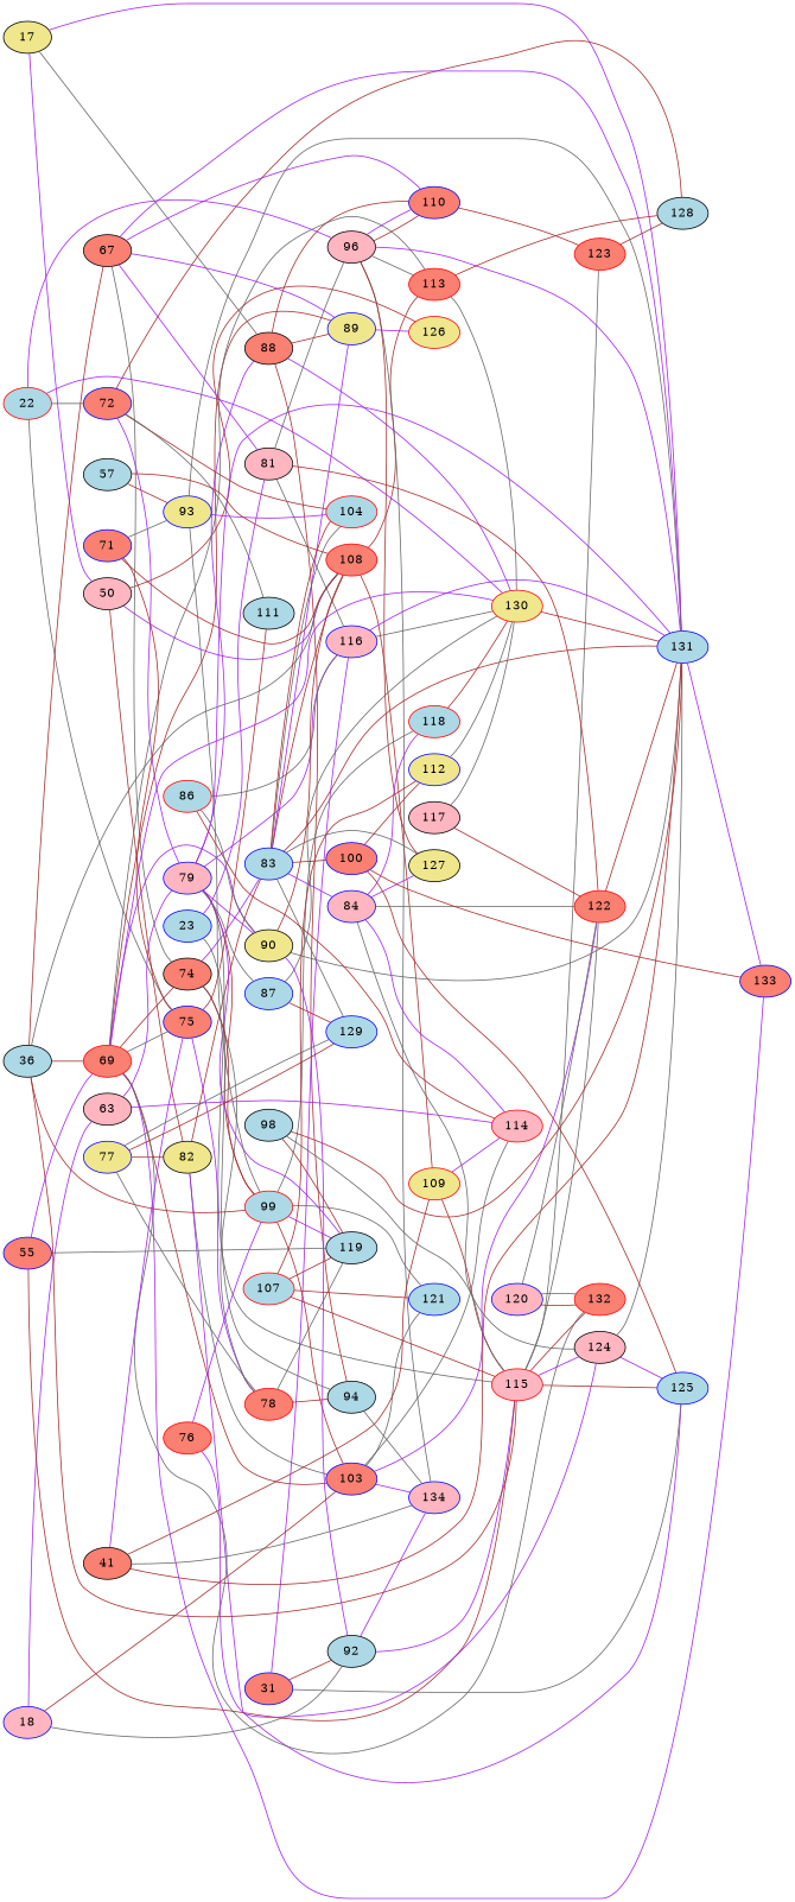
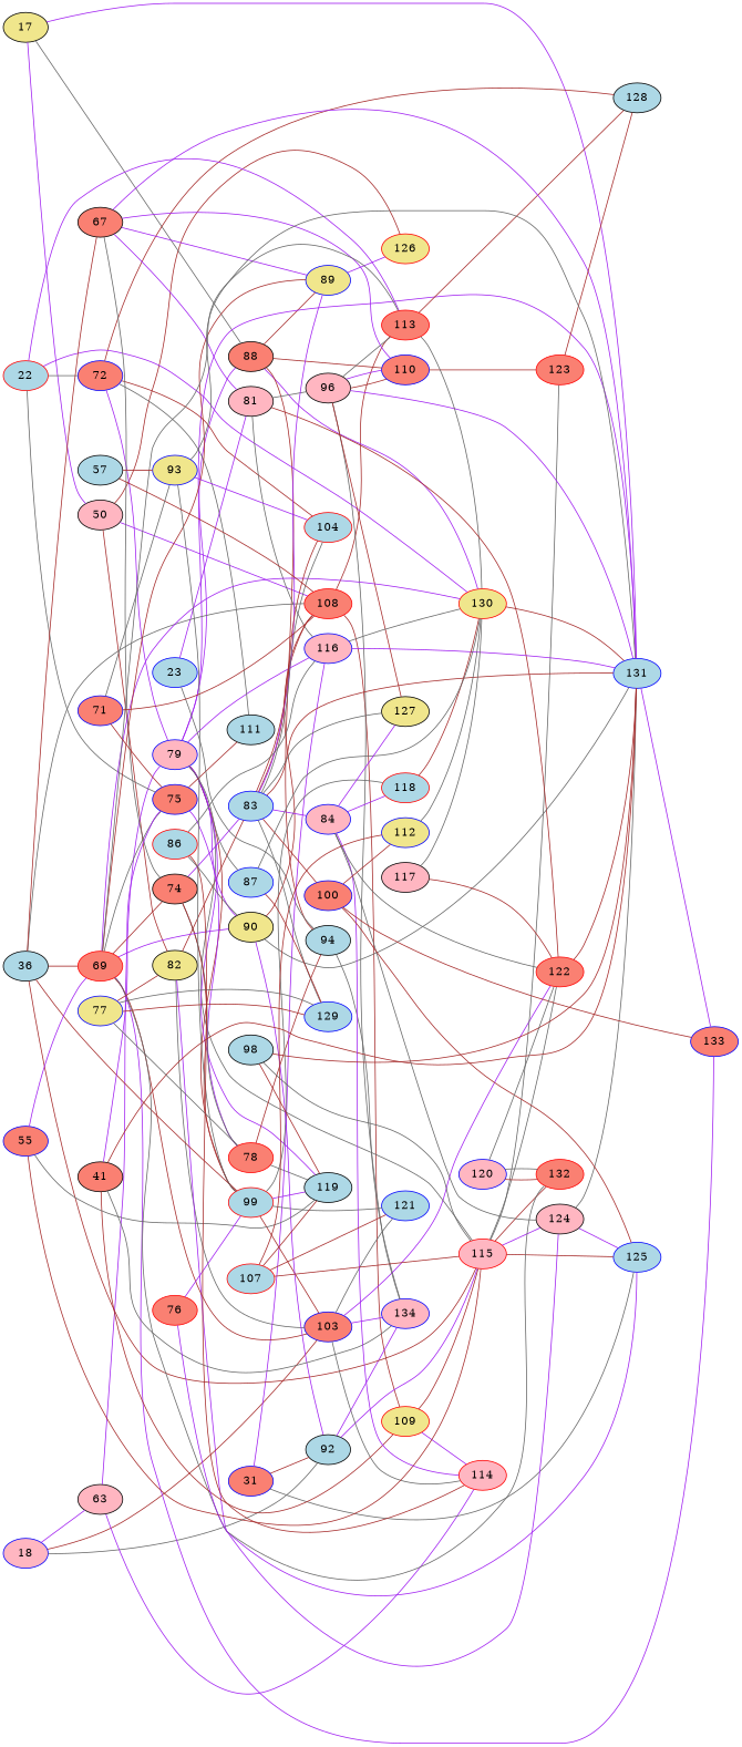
  graph {
    rankdir=LR
    node [color=blue fillcolor=salmon style=filled]
    edge [color=brown]
    50 [color=black fillcolor=lightpink super="+34"]
    108 [color=red super="+38"]
    82 [color=black fillcolor=khaki super="+30"]
    126 [color=red fillcolor=khaki]
    17 [color=black fillcolor=khaki]
    88 [color=black super="+85"]
    131 [fillcolor=lightblue super="+105+65+15+97"]
    130 [color=red fillcolor=khaki super="+70+46"]
    94 [color=black fillcolor=lightblue]
    89 [fillcolor=khaki]
    110
    133
    18 [fillcolor=lightpink]
    63 [color=black fillcolor=lightpink]
    92 [color=black fillcolor=lightblue super="+58"]
    103 [super="+25+56+66"]
    79 [fillcolor=lightpink super="+43+21+33"]
    114 [color=red fillcolor=lightpink super="+24"]
    115 [color=red fillcolor=lightpink super="+37+45+60"]
    134 [fillcolor=lightpink]
    122 [color=red super="+95"]
    121 [fillcolor=lightblue]
    72 [super="+28"]
    104 [color=red fillcolor=lightblue]
    111 [color=black fillcolor=lightblue]
    128 [color=black fillcolor=lightblue]
    22 [color=red fillcolor=lightblue]
    75 [super="+10"]
    96 [color=black fillcolor=lightpink]
    78 [color=red super="+1"]
    113 [color=red super="+61"]
    127 [color=black fillcolor=khaki super="+8"]
    81 [color=black fillcolor=lightpink super="+9+53"]
    116 [fillcolor=lightpink super="+106"]
    23 [fillcolor=lightblue]
    31
    125 [fillcolor=lightblue super="+80"]
    67 [color=black super="+40"]
    74 [color=black super="+47"]
    36 [color=black fillcolor=lightblue]
    69 [color=red super="+16+68"]
    99 [color=red fillcolor=lightblue super="+19+4"]
    90 [color=black fillcolor=khaki super="+29"]
    132 [color=red]
    119 [color=black fillcolor=lightblue super="+102"]
    118 [color=red fillcolor=lightblue super="+101"]
    109 [color=red fillcolor=khaki]
    124 [color=black fillcolor=lightpink super="+48"]
    123 [color=red]
    41 [color=black super="+6"]
    83 [fillcolor=lightblue super="+49+64"]
    55 [super="+39"]
    93 [fillcolor=khaki super="+91"]
    57 [color=black fillcolor=lightblue]
    87 [fillcolor=lightblue]
    71
    129 [fillcolor=lightblue]
    84 [fillcolor=lightpink super="+35+62"]
    100
    76 [color=red]
    77 [fillcolor=khaki]
    112 [fillcolor=khaki]
    86 [color=red fillcolor=lightblue]
    98 [color=black fillcolor=lightblue]
    107 [color=red fillcolor=lightblue]
    117 [color=black fillcolor=lightpink]
    120 [fillcolor=lightpink]
    50 -- 108 [color=purple]
    50 -- 82
    50 -- 126
    108 -- 113
    108 -- 109
    82 -- 103 [color=gray40]
    82 -- 125 [color=purple]
    82 -- 83
    17 -- 50 [color=purple weight=2]
    17 -- 88 [color=gray40]
    17 -- 131 [color=purple weight=3]
    88 -- 130 [color=purple]
    88 -- 94
    88 -- 89
    88 -- 110
    131 -- 133 [color=purple]
    130 -- 131
    94 -- 134 [color=gray40]
    89 -- 126 [color=purple]
    110 -- 123
    18 -- 63 [color=purple]
    18 -- 92 [color=gray40 weight=2]
    18 -- 103
    63 -- 79 [color=purple weight=2]
    63 -- 114 [color=purple]
    92 -- 115 [color=purple]
    92 -- 134 [color=purple weight=2]
    103 -- 114 [color=gray40]
    103 -- 134 [color=purple]
    103 -- 122 [color=purple weight=2]
    103 -- 121 [color=gray40]
    79 -- 88 [color=purple weight=2]
    79 -- 131 [color=purple]
    79 -- 115 [color=gray40 weight=2]
    79 -- 116 [color=purple weight=2]
    79 -- 99
    79 -- 90 [color=purple]
    79 -- 119 [color=purple]
    79 -- 87 [color=gray40]
    115 -- 122 [color=gray40]
    115 -- 125
    115 -- 132
    115 -- 124 [color=purple]
    115 -- 123 [color=gray40]
    122 -- 131
    72 -- 79 [color=purple]
    72 -- 104
    72 -- 111 [color=gray40]
    72 -- 128
    22 -- 130 [color=purple]
    22 -- 72 [color=gray40 weight=2]
    22 -- 75 [color=gray40]
-   22 -- 96 [color=purple]
+   22 -- 113 [color=purple]
    75 -- 111
    75 -- 78 [color=purple]
    96 -- 131 [color=purple]
    96 -- 110
    96 -- 110 [color=purple]
    96 -- 134 [color=gray40]
    96 -- 113 [color=gray40]
    96 -- 127
    78 -- 94
    78 -- 119 [color=gray40]
    113 -- 130 [color=gray40]
    113 -- 128
    81 -- 122
    81 -- 96 [color=gray40]
    81 -- 116 [color=gray40 weight=2]
    116 -- 131 [color=purple]
    116 -- 130 [color=gray40 weight=3]
    23 -- 94 [color=gray40]
    23 -- 81 [color=purple]
    31 -- 92
    31 -- 116 [color=purple]
    31 -- 125 [color=gray40]
    67 -- 131 [color=purple]
    67 -- 89 [color=purple]
    67 -- 110 [color=purple]
    67 -- 81 [color=purple]
    67 -- 74 [color=gray40]
    74 -- 78 [color=gray40]
    74 -- 99
    74 -- 83 [color=purple]
    36 -- 108 [color=gray40]
    36 -- 115
    36 -- 67
    36 -- 69
    36 -- 99
    69 -- 130 [color=purple]
    69 -- 89
    69 -- 133 [color=purple]
    69 -- 103 [weight=3]
    69 -- 75 [color=gray40 weight=2]
    69 -- 113 [color=gray40]
    69 -- 74
    69 -- 90 [color=purple]
    69 -- 132 [color=gray40]
    99 -- 103
    99 -- 121 [color=gray40]
    99 -- 119 [color=purple weight=2]
    99 -- 118 [color=gray40 weight=2]
    90 -- 108
    90 -- 131 [color=gray40]
    90 -- 92 [color=purple]
    118 -- 130 [weight=2]
    109 -- 114 [color=purple]
    109 -- 115
    124 -- 131 [color=gray40 weight=4]
    124 -- 125 [color=purple]
    123 -- 128
    41 -- 131
    41 -- 134 [color=gray40]
    41 -- 75 [color=purple]
    41 -- 109
    83 -- 108 [weight=3]
    83 -- 131 [weight=3]
    83 -- 89 [color=purple]
    83 -- 104 [color=gray40]
    83 -- 104
    83 -- 127 [color=gray40]
    83 -- 129 [color=gray40]
    83 -- 84 [color=purple]
    83 -- 100
    55 -- 115 [weight=2]
    55 -- 69 [color=purple weight=3]
    55 -- 119 [color=gray40]
    93 -- 131 [color=gray40 weight=2]
    93 -- 104 [color=purple]
    93 -- 99 [color=gray40]
    57 -- 108
    57 -- 93
    87 -- 130 [color=gray40]
    87 -- 129
    71 -- 108
    71 -- 75
    71 -- 93 [color=gray40]
    84 -- 114 [color=purple weight=2]
    84 -- 122 [color=gray40]
    84 -- 127 [color=purple]
    84 -- 118 [color=purple weight=2]
    84 -- 124 [color=gray40]
    100 -- 133
    100 -- 125
    100 -- 112
    76 -- 99 [color=purple]
    76 -- 124 [color=purple]
    77 -- 82
    77 -- 78 [color=gray40]
    77 -- 129
    77 -- 129 [color=gray40]
    112 -- 130 [color=gray40]
    86 -- 114
    86 -- 116 [color=gray40]
    86 -- 90 [color=gray40]
    98 -- 131
    98 -- 115 [color=gray40]
    98 -- 119
    107 -- 115
    107 -- 121
    107 -- 119
    107 -- 112
    117 -- 130 [color=gray40]
    117 -- 122
    120 -- 122 [color=gray40]
    120 -- 132
    120 -- 132 [color=gray40]
  }
